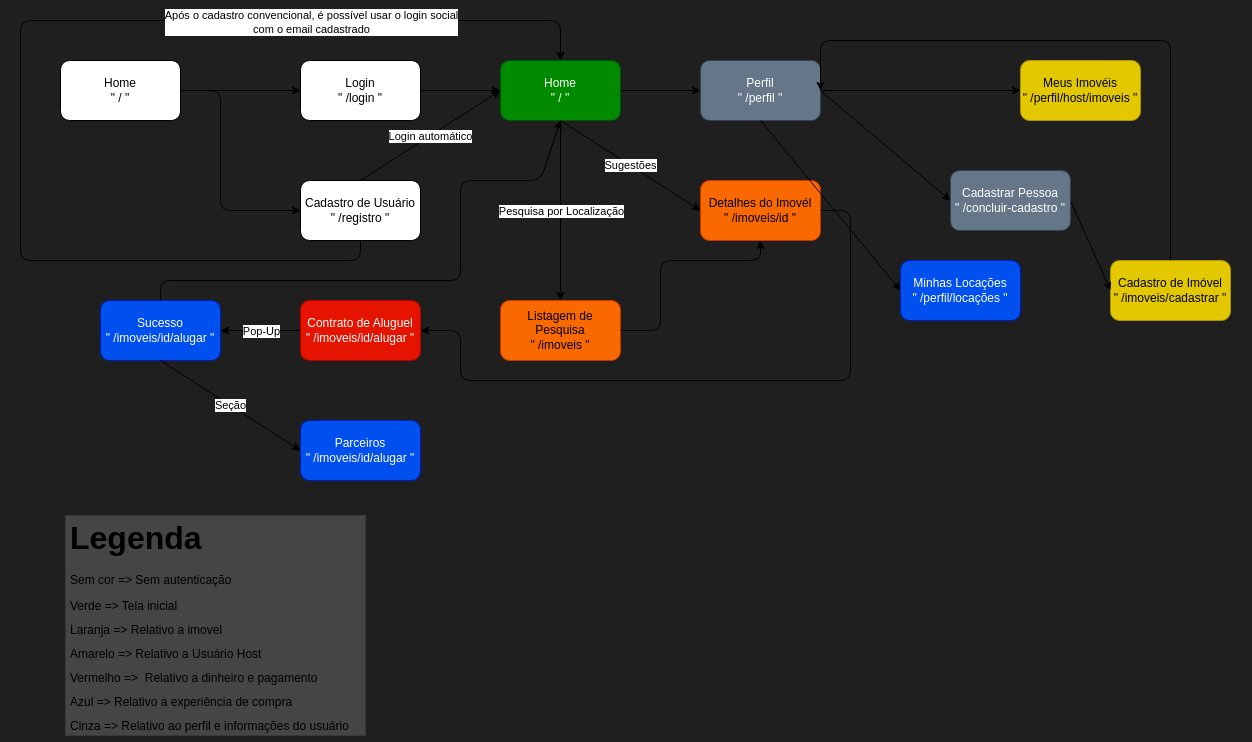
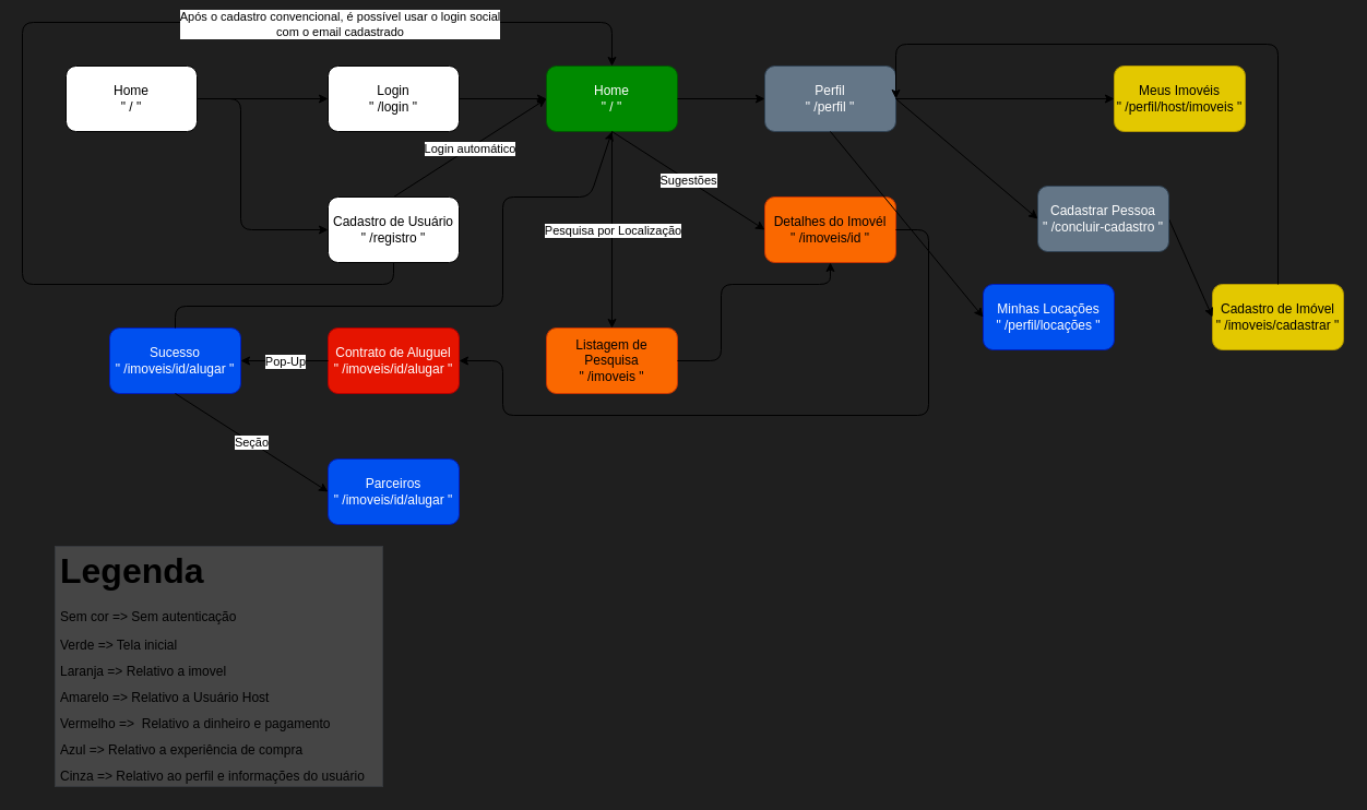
  <mxCell id="0" />
  <mxCell id="1" parent="0" />
  <mxCell id="2" value="Home&lt;br&gt;&quot; / &quot;" style="rounded=1;whiteSpace=wrap;html=1;" parent="1" vertex="1"><mxGeometry x="60" y="60" width="120" height="60" as="geometry" /></mxCell>
  <mxCell id="3" value="Login&lt;br&gt;&quot; /login &quot;" style="rounded=1;whiteSpace=wrap;html=1;" parent="1" vertex="1"><mxGeometry x="300" y="60" width="120" height="60" as="geometry" /></mxCell>
  <mxCell id="4" value="Cadastro de Usuário&lt;br&gt;&quot; /registro &quot;" style="rounded=1;whiteSpace=wrap;html=1;" parent="1" vertex="1"><mxGeometry x="300" y="180" width="120" height="60" as="geometry" /></mxCell>
  <mxCell id="5" value="" style="endArrow=classic;html=1;entryX=0;entryY=0.5;entryDx=0;entryDy=0;exitX=1;exitY=0.5;exitDx=0;exitDy=0;rounded=1;" parent="1" source="2" target="3" edge="1"><mxGeometry width="50" height="50" relative="1" as="geometry"><mxPoint x="210" y="80" as="sourcePoint" /><mxPoint x="170" y="40" as="targetPoint" /></mxGeometry></mxCell>
  <mxCell id="6" value="" style="endArrow=classic;html=1;entryX=0;entryY=0.5;entryDx=0;entryDy=0;exitX=1;exitY=0.5;exitDx=0;exitDy=0;rounded=1;" parent="1" source="2" target="4" edge="1"><mxGeometry width="50" height="50" relative="1" as="geometry"><mxPoint x="200" y="110" as="sourcePoint" /><mxPoint x="300" y="220" as="targetPoint" /><Array as="points"><mxPoint x="220" y="90" /><mxPoint x="220" y="210" /></Array></mxGeometry></mxCell>
  <mxCell id="7" value="Home&lt;br&gt;&quot; / &quot;" style="rounded=1;whiteSpace=wrap;html=1;fillColor=#008a00;fontColor=#ffffff;strokeColor=#005700;" parent="1" vertex="1"><mxGeometry x="500" y="60" width="120" height="60" as="geometry" /></mxCell>
  <mxCell id="8" value="" style="endArrow=classic;html=1;exitX=1;exitY=0.5;exitDx=0;exitDy=0;entryX=0;entryY=0.5;entryDx=0;entryDy=0;rounded=1;" parent="1" source="3" target="7" edge="1"><mxGeometry width="50" height="50" relative="1" as="geometry"><mxPoint x="470" y="270" as="sourcePoint" /><mxPoint x="520" y="220" as="targetPoint" /></mxGeometry></mxCell>
  <mxCell id="9" value="Perfil&lt;br&gt;&quot; /perfil &quot;" style="rounded=1;whiteSpace=wrap;html=1;fillColor=#647687;fontColor=#ffffff;strokeColor=#314354;" parent="1" vertex="1"><mxGeometry x="700" y="60" width="120" height="60" as="geometry" /></mxCell>
  <mxCell id="10" value="" style="endArrow=classic;html=1;exitX=1;exitY=0.5;exitDx=0;exitDy=0;entryX=0;entryY=0.5;entryDx=0;entryDy=0;rounded=1;" parent="1" source="7" target="9" edge="1"><mxGeometry width="50" height="50" relative="1" as="geometry"><mxPoint x="630" y="260" as="sourcePoint" /><mxPoint x="680" y="210" as="targetPoint" /></mxGeometry></mxCell>
  <mxCell id="11" value="Cadastro de Imóvel&lt;br&gt;&quot; /imoveis/cadastrar &quot;" style="rounded=1;whiteSpace=wrap;html=1;fillColor=#e3c800;fontColor=#000000;strokeColor=#B09500;" parent="1" vertex="1"><mxGeometry x="1110" y="260" width="120" height="60" as="geometry" /></mxCell>
  <mxCell id="12" value="" style="endArrow=classic;html=1;entryX=0;entryY=0.5;entryDx=0;entryDy=0;rounded=1;exitX=1;exitY=0.5;exitDx=0;exitDy=0;" parent="1" source="36" target="11" edge="1"><mxGeometry width="50" height="50" relative="1" as="geometry"><mxPoint x="560" y="120" as="sourcePoint" /><mxPoint x="680" y="200" as="targetPoint" /></mxGeometry></mxCell>
  <mxCell id="13" value="Detalhes do Imovél&lt;br&gt;&quot; /imoveis/id &quot;" style="rounded=1;whiteSpace=wrap;html=1;fillColor=#fa6800;fontColor=#000000;strokeColor=#C73500;" parent="1" vertex="1"><mxGeometry x="700" y="180" width="120" height="60" as="geometry" /></mxCell>
  <mxCell id="14" value="Listagem de Pesquisa&lt;br&gt;&quot; /imoveis &quot;" style="rounded=1;whiteSpace=wrap;html=1;fillColor=#fa6800;fontColor=#000000;strokeColor=#C73500;" parent="1" vertex="1"><mxGeometry x="500" y="300" width="120" height="60" as="geometry" /></mxCell>
  <mxCell id="15" value="" style="endArrow=classic;html=1;exitX=0.5;exitY=1;exitDx=0;exitDy=0;entryX=0.5;entryY=0;entryDx=0;entryDy=0;rounded=1;" parent="1" source="7" target="14" edge="1"><mxGeometry relative="1" as="geometry"><mxPoint x="710" y="300" as="sourcePoint" /><mxPoint x="810" y="300" as="targetPoint" /></mxGeometry></mxCell>
  <mxCell id="16" value="Pesquisa por Localização" style="edgeLabel;resizable=0;html=1;align=center;verticalAlign=middle;rounded=1;" parent="15" connectable="0" vertex="1"><mxGeometry relative="1" as="geometry" /></mxCell>
  <mxCell id="17" value="" style="endArrow=classic;html=1;entryX=0;entryY=0.5;entryDx=0;entryDy=0;rounded=1;" parent="1" target="13" edge="1"><mxGeometry relative="1" as="geometry"><mxPoint x="560" y="120" as="sourcePoint" /><mxPoint x="760" y="230" as="targetPoint" /></mxGeometry></mxCell>
  <mxCell id="18" value="Sugestões" style="edgeLabel;resizable=0;html=1;align=center;verticalAlign=middle;rounded=1;" parent="17" connectable="0" vertex="1"><mxGeometry relative="1" as="geometry" /></mxCell>
  <mxCell id="19" value="" style="endArrow=classic;html=1;exitX=1;exitY=0.5;exitDx=0;exitDy=0;entryX=0.5;entryY=1;entryDx=0;entryDy=0;rounded=1;" parent="1" source="14" target="13" edge="1"><mxGeometry width="50" height="50" relative="1" as="geometry"><mxPoint x="600" y="320" as="sourcePoint" /><mxPoint x="660" y="260" as="targetPoint" /><Array as="points"><mxPoint x="660" y="330" /><mxPoint x="660" y="260" /><mxPoint x="760" y="260" /></Array></mxGeometry></mxCell>
  <mxCell id="20" value="Contrato de Aluguel&lt;br&gt;&quot; /imoveis/id/alugar &quot;" style="rounded=1;whiteSpace=wrap;html=1;fillColor=#e51400;fontColor=#ffffff;strokeColor=#B20000;" parent="1" vertex="1"><mxGeometry x="300" y="300" width="120" height="60" as="geometry" /></mxCell>
  <mxCell id="21" value="" style="endArrow=classic;html=1;exitX=1;exitY=0.5;exitDx=0;exitDy=0;entryX=1;entryY=0.5;entryDx=0;entryDy=0;rounded=1;" parent="1" source="13" target="20" edge="1"><mxGeometry width="50" height="50" relative="1" as="geometry"><mxPoint x="510" y="240" as="sourcePoint" /><mxPoint x="560" y="190" as="targetPoint" /><Array as="points"><mxPoint x="850" y="210" /><mxPoint x="850" y="380" /><mxPoint x="460" y="380" /><mxPoint x="460" y="330" /><mxPoint x="420" y="330" /></Array></mxGeometry></mxCell>
  <mxCell id="22" value="Sucesso&lt;br&gt;&quot; /imoveis/id/alugar &quot;" style="rounded=1;whiteSpace=wrap;html=1;fillColor=#0050ef;fontColor=#ffffff;strokeColor=#001DBC;" parent="1" vertex="1"><mxGeometry x="100" y="300" width="120" height="60" as="geometry" /></mxCell>
  <mxCell id="23" value="Parceiros&lt;br&gt;&quot; /imoveis/id/alugar &quot;" style="rounded=1;whiteSpace=wrap;html=1;fillColor=#0050ef;fontColor=#ffffff;strokeColor=#001DBC;" parent="1" vertex="1"><mxGeometry x="300" y="420" width="120" height="60" as="geometry" /></mxCell>
  <mxCell id="24" value="" style="endArrow=classic;html=1;exitX=0;exitY=0.5;exitDx=0;exitDy=0;entryX=1;entryY=0.5;entryDx=0;entryDy=0;rounded=1;" parent="1" source="20" target="22" edge="1"><mxGeometry relative="1" as="geometry"><mxPoint x="110" y="450" as="sourcePoint" /><mxPoint x="210" y="450" as="targetPoint" /></mxGeometry></mxCell>
  <mxCell id="25" value="Pop-Up" style="edgeLabel;resizable=0;html=1;align=center;verticalAlign=middle;rounded=1;" parent="24" connectable="0" vertex="1"><mxGeometry relative="1" as="geometry" /></mxCell>
  <mxCell id="26" value="" style="endArrow=classic;html=1;entryX=0;entryY=0.5;entryDx=0;entryDy=0;exitX=0.5;exitY=1;exitDx=0;exitDy=0;rounded=1;" parent="1" source="22" target="23" edge="1"><mxGeometry relative="1" as="geometry"><mxPoint x="100" y="370" as="sourcePoint" /><mxPoint x="150" y="340" as="targetPoint" /></mxGeometry></mxCell>
  <mxCell id="27" value="Seção" style="edgeLabel;resizable=0;html=1;align=center;verticalAlign=middle;rounded=1;" parent="26" connectable="0" vertex="1"><mxGeometry relative="1" as="geometry" /></mxCell>
  <mxCell id="28" value="" style="endArrow=classic;html=1;exitX=0.5;exitY=0;exitDx=0;exitDy=0;entryX=0.5;entryY=1;entryDx=0;entryDy=0;rounded=1;" parent="1" source="22" target="7" edge="1"><mxGeometry width="50" height="50" relative="1" as="geometry"><mxPoint x="240" y="190" as="sourcePoint" /><mxPoint x="579.31" y="120" as="targetPoint" /><Array as="points"><mxPoint x="160" y="280" /><mxPoint x="460" y="280" /><mxPoint x="460" y="180" /><mxPoint x="540" y="180" /></Array></mxGeometry></mxCell>
  <mxCell id="29" value="Meus Imovéis&lt;br&gt;&quot; /perfil/host/imoveis &quot;" style="rounded=1;whiteSpace=wrap;html=1;fillColor=#e3c800;fontColor=#000000;strokeColor=#B09500;" parent="1" vertex="1"><mxGeometry x="1020" y="60" width="120" height="60" as="geometry" /></mxCell>
  <mxCell id="30" value="" style="endArrow=classic;html=1;entryX=0;entryY=0.5;entryDx=0;entryDy=0;exitX=1;exitY=0.5;exitDx=0;exitDy=0;rounded=1;" parent="1" source="9" target="29" edge="1"><mxGeometry width="50" height="50" relative="1" as="geometry"><mxPoint x="740" y="190" as="sourcePoint" /><mxPoint x="790" y="140" as="targetPoint" /></mxGeometry></mxCell>
  <mxCell id="31" value="Minhas Locações&lt;br&gt;&quot; /perfil/locações &quot;" style="rounded=1;whiteSpace=wrap;html=1;fillColor=#0050ef;fontColor=#ffffff;strokeColor=#001DBC;" parent="1" vertex="1"><mxGeometry x="900" y="260" width="120" height="60" as="geometry" /></mxCell>
  <mxCell id="32" value="" style="endArrow=classic;html=1;entryX=0;entryY=0.5;entryDx=0;entryDy=0;exitX=0.5;exitY=1;exitDx=0;exitDy=0;rounded=1;" parent="1" source="9" target="31" edge="1"><mxGeometry width="50" height="50" relative="1" as="geometry"><mxPoint x="740" y="180" as="sourcePoint" /><mxPoint x="790" y="130" as="targetPoint" /></mxGeometry></mxCell>
- <mxCell id="33" value="&lt;p style=&quot;line-height: 0.6&quot;&gt;&lt;/p&gt;&lt;h1 style=&quot;line-height: 0.8&quot;&gt;Legenda&lt;/h1&gt;&lt;p style=&quot;text-align: justify ; font-size: 12px&quot;&gt;Sem cor =&amp;gt; Sem autenticação&lt;/p&gt;&lt;p style=&quot;text-align: justify ; font-size: 12px ; line-height: 1&quot;&gt;Verde =&amp;gt; Tela inicial&lt;/p&gt;&lt;p style=&quot;text-align: justify ; font-size: 12px ; line-height: 1&quot;&gt;Laranja =&amp;gt; Relativo a imovel&lt;/p&gt;&lt;p style=&quot;text-align: justify ; font-size: 12px ; line-height: 1&quot;&gt;Amarelo =&amp;gt; Relativo a Usuário Host&lt;/p&gt;&lt;p style=&quot;text-align: justify ; font-size: 12px ; line-height: 1&quot;&gt;Vermelho =&amp;gt;&amp;nbsp; Relativo a dinheiro e pagamento&lt;/p&gt;&lt;p style=&quot;text-align: justify ; font-size: 12px ; line-height: 1&quot;&gt;Azul =&amp;gt; Relativo a experiência de compra&lt;/p&gt;&lt;p style=&quot;text-align: justify ; font-size: 12px ; line-height: 1&quot;&gt;Cinza =&amp;gt; Relativo ao perfil e informações do usuário&lt;/p&gt;&lt;p&gt;&lt;/p&gt;" style="text;html=1;spacing=5;spacingTop=-20;whiteSpace=wrap;overflow=hidden;rounded=0;fontSize=16;fillColor=#454545;strokeColor=#36393d;gradientColor=none;gradientDirection=east;" parent="1" vertex="1"><mxGeometry x="65" y="515" width="300" height="220" as="geometry" /></mxCell>
+ <mxCell id="33" value="&lt;p style=&quot;line-height: 0.6&quot;&gt;&lt;/p&gt;&lt;h1 style=&quot;line-height: 0.8&quot;&gt;Legenda&lt;/h1&gt;&lt;p style=&quot;text-align: justify ; font-size: 12px&quot;&gt;Sem cor =&amp;gt; Sem autenticação&lt;/p&gt;&lt;p style=&quot;text-align: justify ; font-size: 12px ; line-height: 1&quot;&gt;Verde =&amp;gt; Tela inicial&lt;/p&gt;&lt;p style=&quot;text-align: justify ; font-size: 12px ; line-height: 1&quot;&gt;Laranja =&amp;gt; Relativo a imovel&lt;/p&gt;&lt;p style=&quot;text-align: justify ; font-size: 12px ; line-height: 1&quot;&gt;Amarelo =&amp;gt; Relativo a Usuário Host&lt;/p&gt;&lt;p style=&quot;text-align: justify ; font-size: 12px ; line-height: 1&quot;&gt;Vermelho =&amp;gt;&amp;nbsp; Relativo a dinheiro e pagamento&lt;/p&gt;&lt;p style=&quot;text-align: justify ; font-size: 12px ; line-height: 1&quot;&gt;Azul =&amp;gt; Relativo a experiência de compra&lt;/p&gt;&lt;p style=&quot;text-align: justify ; font-size: 12px ; line-height: 1&quot;&gt;Cinza =&amp;gt; Relativo ao perfil e informações do usuário&lt;/p&gt;&lt;p&gt;&lt;/p&gt;" style="text;html=1;spacing=5;spacingTop=-20;whiteSpace=wrap;overflow=hidden;rounded=0;fontSize=16;fillColor=#454545;strokeColor=#36393d;gradientColor=none;gradientDirection=east;" parent="1" vertex="1"><mxGeometry x="50" y="500" width="300" height="220" as="geometry" /></mxCell>
  <mxCell id="34" value="" style="endArrow=classic;html=1;exitX=0.5;exitY=0;exitDx=0;exitDy=0;entryX=0;entryY=0.5;entryDx=0;entryDy=0;" parent="1" source="4" target="7" edge="1"><mxGeometry relative="1" as="geometry"><mxPoint x="400" y="140" as="sourcePoint" /><mxPoint x="480" y="130" as="targetPoint" /></mxGeometry></mxCell>
  <mxCell id="35" value="Login automático" style="edgeLabel;resizable=0;html=1;align=center;verticalAlign=middle;" parent="34" connectable="0" vertex="1"><mxGeometry relative="1" as="geometry" /></mxCell>
  <mxCell id="36" value="Cadastrar Pessoa&lt;br&gt;&quot; /concluir-cadastro &quot;" style="rounded=1;whiteSpace=wrap;html=1;fillColor=#647687;fontColor=#ffffff;strokeColor=#314354;" parent="1" vertex="1"><mxGeometry x="950" y="170" width="120" height="60" as="geometry" /></mxCell>
  <mxCell id="37" value="" style="endArrow=classic;html=1;exitX=1;exitY=0.5;exitDx=0;exitDy=0;entryX=0;entryY=0.5;entryDx=0;entryDy=0;" parent="1" source="9" target="36" edge="1"><mxGeometry width="50" height="50" relative="1" as="geometry"><mxPoint x="860" y="170" as="sourcePoint" /><mxPoint x="910" y="120" as="targetPoint" /></mxGeometry></mxCell>
  <mxCell id="38" value="" style="endArrow=classic;html=1;exitX=0.5;exitY=0;exitDx=0;exitDy=0;entryX=1;entryY=0.5;entryDx=0;entryDy=0;" parent="1" source="11" target="9" edge="1"><mxGeometry width="50" height="50" relative="1" as="geometry"><mxPoint x="980" y="170" as="sourcePoint" /><mxPoint x="1030" y="120" as="targetPoint" /><Array as="points"><mxPoint x="1170" y="40" /><mxPoint x="820" y="40" /></Array></mxGeometry></mxCell>
  <mxCell id="39" value="" style="endArrow=classic;html=1;entryX=0.5;entryY=0;entryDx=0;entryDy=0;exitX=0.5;exitY=1;exitDx=0;exitDy=0;" edge="1" parent="1" source="4" target="7"><mxGeometry relative="1" as="geometry"><mxPoint x="560" y="60" as="sourcePoint" /><mxPoint x="300" y="60" as="targetPoint" /><Array as="points"><mxPoint x="360" y="260" /><mxPoint x="20" y="260" /><mxPoint x="20" y="20" /><mxPoint x="560" y="20" /></Array></mxGeometry></mxCell>
  <mxCell id="40" value="Após o cadastro convencional, é possível usar o login social&lt;br&gt;com o email cadastrado" style="edgeLabel;resizable=0;html=1;align=center;verticalAlign=middle;" connectable="0" vertex="1" parent="39"><mxGeometry relative="1" as="geometry"><mxPoint x="290" y="-9" as="offset" /></mxGeometry></mxCell>
